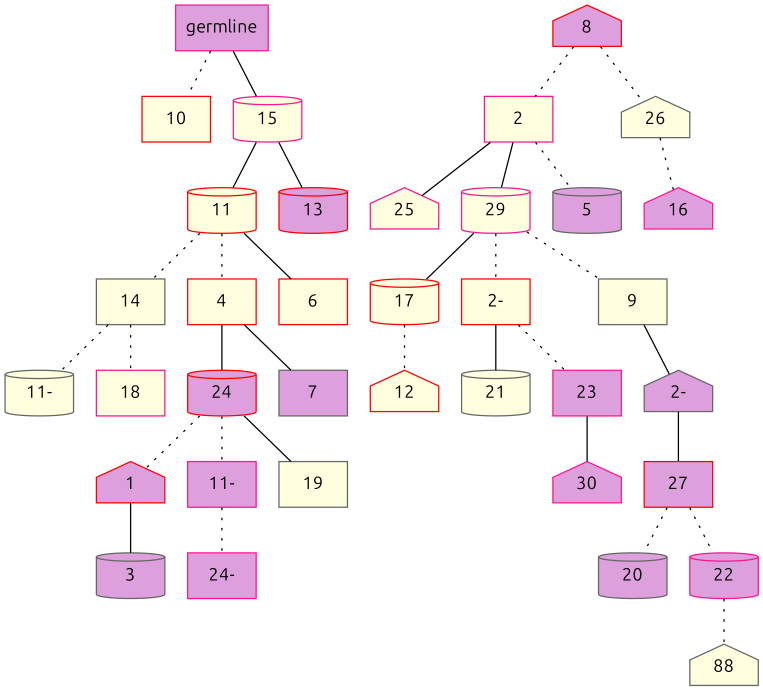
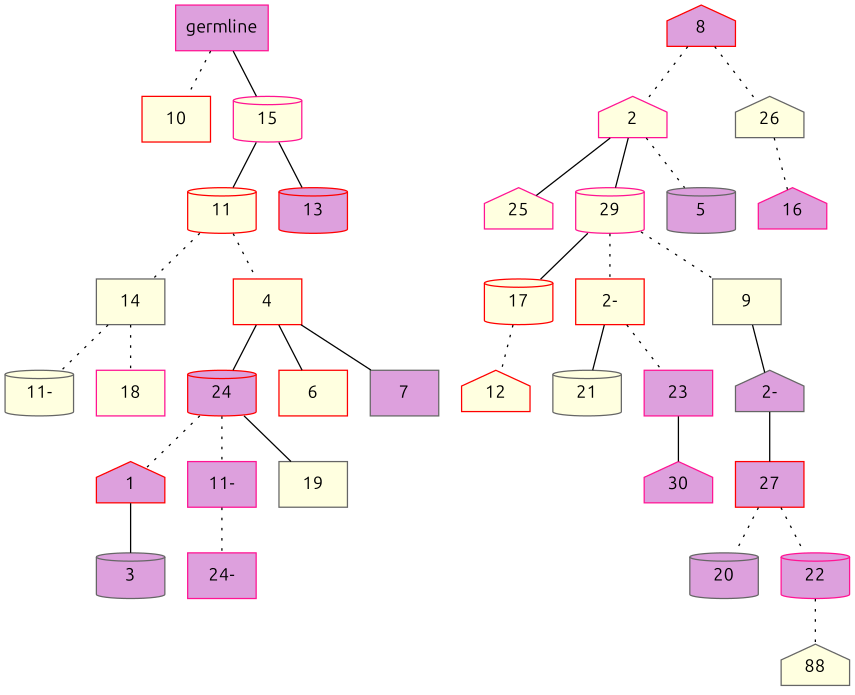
  graph {
    fontname=Ubuntu
    node [color=deeppink fillcolor=lightyellow fontname=Ubuntu shape=box style=filled]
    edge [fontname=Ubuntu style=dotted]
    n1 [fillcolor=plum label=germline]
    n2 [color=red label=10]
    n3 [label=15 shape=cylinder]
    n4 [color=red label=11 shape=cylinder]
    n5 [color=red fillcolor=plum label=13 shape=cylinder]
    n6 [color=red fillcolor=plum label=8 shape=house]
-   n7 [label=2]
+   n7 [label=2 shape=house]
    n8 [color=gray40 label=26 shape=house]
    n9 [color=gray40 label=14]
    n10 [color=red label=4]
    n11 [color=gray40 label="11-" shape=cylinder]
    n12 [label=18]
    n13 [color=red fillcolor=plum label=24 shape=cylinder]
    n14 [color=red label=6]
    n15 [color=gray40 fillcolor=plum label=7]
    n16 [color=red fillcolor=plum label=1 shape=house]
    n17 [fillcolor=plum label="11-"]
    n18 [color=gray40 label=19]
    n19 [color=gray40 fillcolor=plum label=3 shape=cylinder]
    n20 [fillcolor=plum label="24-"]
    n21 [label=25 shape=house]
    n22 [label=29 shape=cylinder]
    n23 [color=gray40 fillcolor=plum label=5 shape=cylinder]
    n24 [fillcolor=plum label=16 shape=house]
    n25 [color=red label=17 shape=cylinder]
    n26 [color=red label="2-"]
    n27 [color=gray40 label=9]
    n28 [color=red label=12 shape=house]
    n29 [color=gray40 label=21 shape=cylinder]
    n30 [fillcolor=plum label=23]
    n31 [color=gray40 fillcolor=plum label="2-" shape=house]
    n32 [fillcolor=plum label=30 shape=house]
    n33 [color=red fillcolor=plum label=27]
    n34 [color=gray40 fillcolor=plum label=20 shape=cylinder]
    n35 [fillcolor=plum label=22 shape=cylinder]
    n36 [color=gray40 label=88 shape=house]
    n1 -- n2
    n1 -- n3 [style=solid]
    n3 -- n4 [style=solid]
    n3 -- n5 [style=solid]
    n4 -- n9
    n4 -- n10
    n6 -- n7
    n6 -- n8
    n7 -- n21 [style=solid]
    n7 -- n22 [style=solid]
    n7 -- n23
    n8 -- n24
    n9 -- n11
    n9 -- n12
    n10 -- n13 [style=solid]
-   n4 -- n14 [style=solid]
+   n10 -- n14 [style=solid]
    n10 -- n15 [style=solid]
    n13 -- n16
    n13 -- n17
    n13 -- n18 [style=solid]
    n16 -- n19 [style=solid]
    n17 -- n20
    n22 -- n25 [style=solid]
    n22 -- n26
    n22 -- n27
    n25 -- n28
    n26 -- n29 [style=solid]
    n26 -- n30
    n27 -- n31 [style=solid]
    n30 -- n32 [style=solid]
    n31 -- n33 [style=solid]
    n33 -- n34
    n33 -- n35
    n35 -- n36
  }
